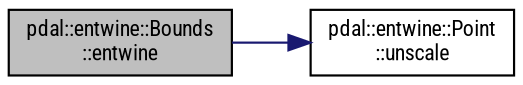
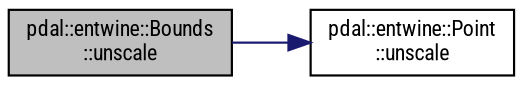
  digraph {
    rankdir=LR
    fontname="Roboto Condensed"
    node [color=black fontname="Roboto Condensed" fontsize=10 shape=record style=filled]
-   n1 [fillcolor=grey75 fontcolor=black height=0.2 label="pdal::entwine::Bounds\l::entwine" width=0.4]
+   n1 [fillcolor=grey75 fontcolor=black height=0.2 label="pdal::entwine::Bounds\l::unscale" width=0.4]
    n2 [fillcolor=white height=0.2 label="pdal::entwine::Point\l::unscale" width=0.4]
    n1 -> n2 [color=midnightblue fontname="Roboto Condensed" fontsize=10 labelfontname=Helvetica labelfontsize=10 style=solid]
  }
